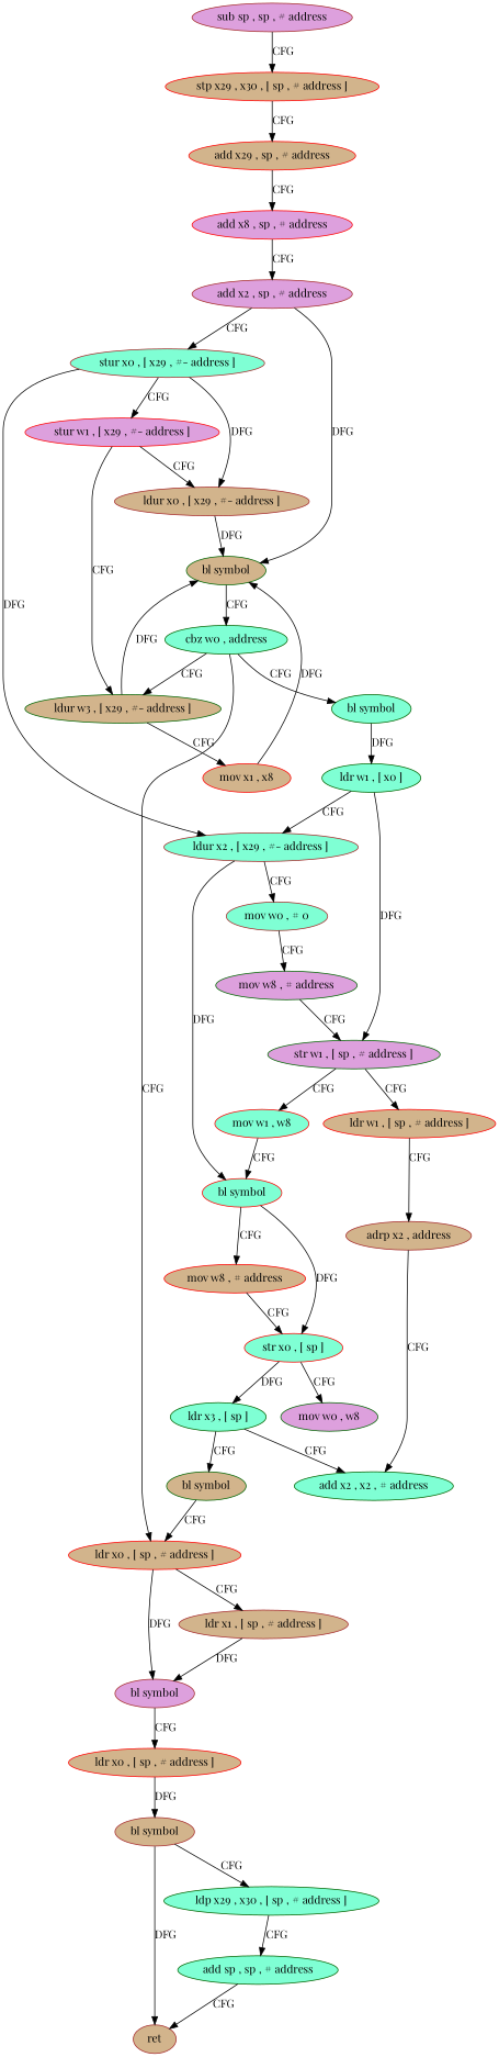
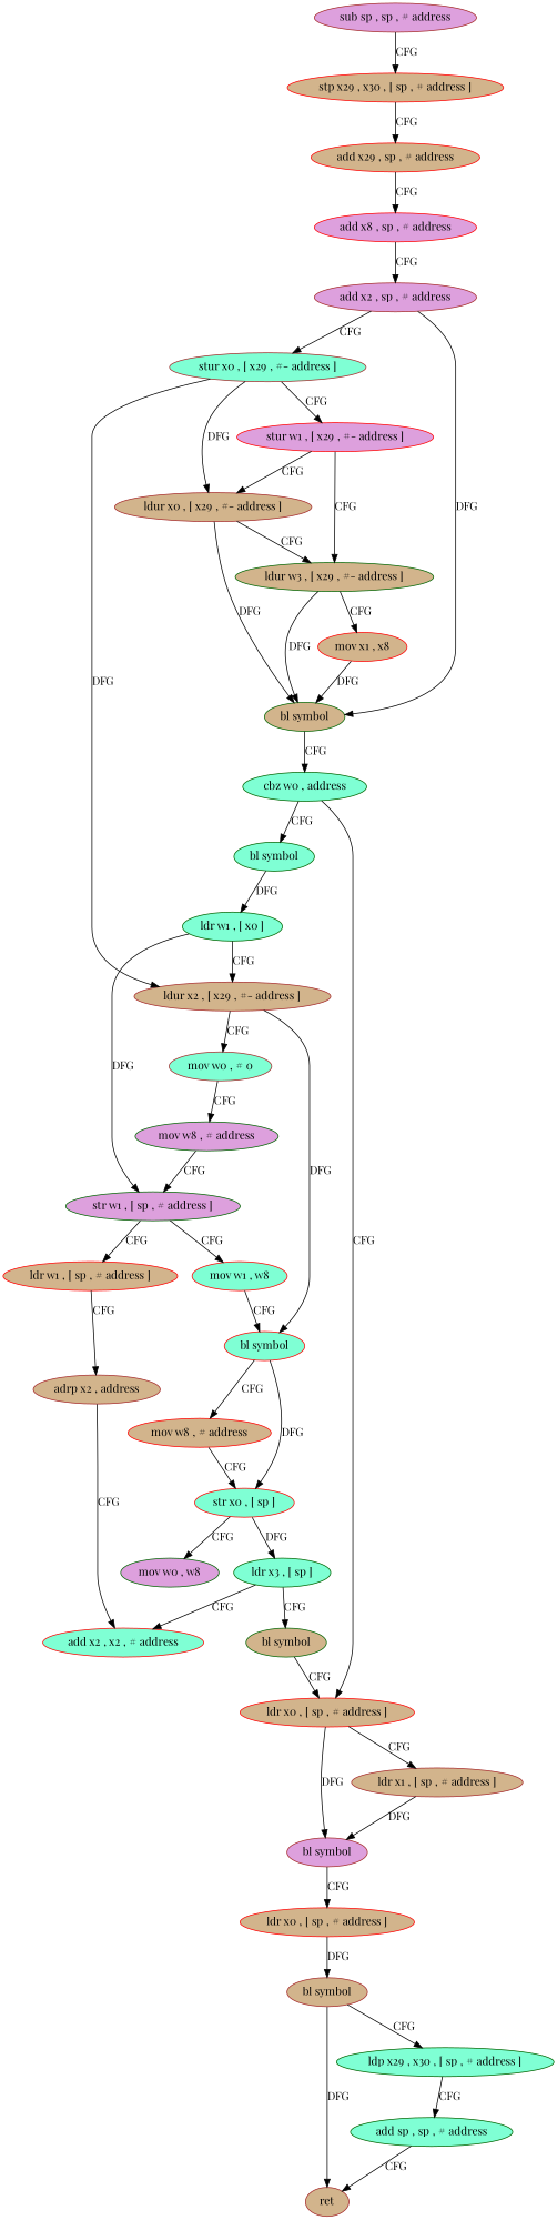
  digraph {
    fontname="Playfair Display"
    node [color=red fillcolor=tan fontname="Playfair Display" style=filled]
    edge [fontname="Playfair Display"]
    n1 [color=brown fillcolor=plum label="sub sp , sp , # address"]
    n2 [label="stp x29 , x30 , [ sp , # address ]"]
    n3 [label="add x29 , sp , # address"]
    n4 [fillcolor=plum label="add x8 , sp , # address"]
    n5 [color=brown fillcolor=plum label="add x2 , sp , # address"]
    n6 [color=brown fillcolor=aquamarine label="stur x0 , [ x29 , #- address ]"]
    n7 [color=darkgreen label="bl symbol"]
    n8 [fillcolor=plum label="stur w1 , [ x29 , #- address ]"]
    n9 [color=brown label="ldur x0 , [ x29 , #- address ]"]
-   n10 [color=brown fillcolor=aquamarine label="ldur x2 , [ x29 , #- address ]"]
+   n10 [color=brown label="ldur x2 , [ x29 , #- address ]"]
    n11 [color=darkgreen fillcolor=aquamarine label="cbz w0 , address"]
    n12 [color=darkgreen label="ldur w3 , [ x29 , #- address ]"]
    n13 [color=brown fillcolor=aquamarine label="mov w0 , # 0"]
    n14 [fillcolor=aquamarine label="bl symbol"]
    n15 [label="mov x1 , x8"]
    n16 [label="ldr x0 , [ sp , # address ]"]
    n17 [color=darkgreen fillcolor=aquamarine label="bl symbol"]
    n18 [color=brown label="ldr x1 , [ sp , # address ]"]
    n19 [color=brown fillcolor=plum label="bl symbol"]
    n20 [color=darkgreen fillcolor=aquamarine label="ldr w1 , [ x0 ]"]
    n21 [label="ldr x0 , [ sp , # address ]"]
    n22 [color=darkgreen fillcolor=plum label="str w1 , [ sp , # address ]"]
    n23 [color=brown label="bl symbol"]
    n24 [color=darkgreen fillcolor=aquamarine label="ldp x29 , x30 , [ sp , # address ]"]
    n25 [color=brown label=ret]
    n26 [color=darkgreen fillcolor=aquamarine label="add sp , sp , # address"]
    n27 [fillcolor=aquamarine label="mov w1 , w8"]
    n28 [label="ldr w1 , [ sp , # address ]"]
    n29 [color=darkgreen fillcolor=plum label="mov w8 , # address"]
    n30 [label="mov w8 , # address"]
    n31 [fillcolor=aquamarine label="str x0 , [ sp ]"]
    n32 [color=brown label="adrp x2 , address"]
    n33 [color=darkgreen fillcolor=plum label="mov w0 , w8"]
    n34 [color=darkgreen fillcolor=aquamarine label="ldr x3 , [ sp ]"]
-   n35 [color=darkgreen fillcolor=aquamarine label="add x2 , x2 , # address"]
+   n35 [fillcolor=aquamarine label="add x2 , x2 , # address"]
    n36 [color=darkgreen label="bl symbol"]
    n1 -> n2 [label=CFG]
    n2 -> n3 [label=CFG]
    n3 -> n4 [label=CFG]
    n4 -> n5 [label=CFG]
    n5 -> n6 [label=CFG]
    n5 -> n7 [label=DFG]
    n6 -> n8 [label=CFG]
    n6 -> n9 [label=DFG]
    n6 -> n10 [label=DFG]
    n7 -> n11 [label=CFG]
    n8 -> n9 [label=CFG]
    n8 -> n12 [label=CFG]
    n9 -> n7 [label=DFG]
-   n11 -> n12 [label=CFG]
+   n9 -> n12 [label=CFG]
    n10 -> n13 [label=CFG]
    n10 -> n14 [label=DFG]
    n11 -> n16 [label=CFG]
    n11 -> n17 [label=CFG]
    n12 -> n7 [label=DFG]
    n12 -> n15 [label=CFG]
    n13 -> n29 [label=CFG]
    n14 -> n30 [label=CFG]
    n14 -> n31 [label=DFG]
    n15 -> n7 [label=DFG]
    n16 -> n18 [label=CFG]
    n16 -> n19 [label=DFG]
    n17 -> n20 [label=DFG]
    n18 -> n19 [label=DFG]
    n19 -> n21 [label=CFG]
    n20 -> n10 [label=CFG]
    n20 -> n22 [label=DFG]
    n21 -> n23 [label=DFG]
    n22 -> n27 [label=CFG]
    n22 -> n28 [label=CFG]
    n23 -> n24 [label=CFG]
    n23 -> n25 [label=DFG]
    n24 -> n26 [label=CFG]
    n26 -> n25 [label=CFG]
    n27 -> n14 [label=CFG]
    n28 -> n32 [label=CFG]
    n29 -> n22 [label=CFG]
    n30 -> n31 [label=CFG]
    n31 -> n33 [label=CFG]
    n31 -> n34 [label=DFG]
    n32 -> n35 [label=CFG]
    n34 -> n35 [label=CFG]
    n34 -> n36 [label=CFG]
    n36 -> n16 [label=CFG]
  }
